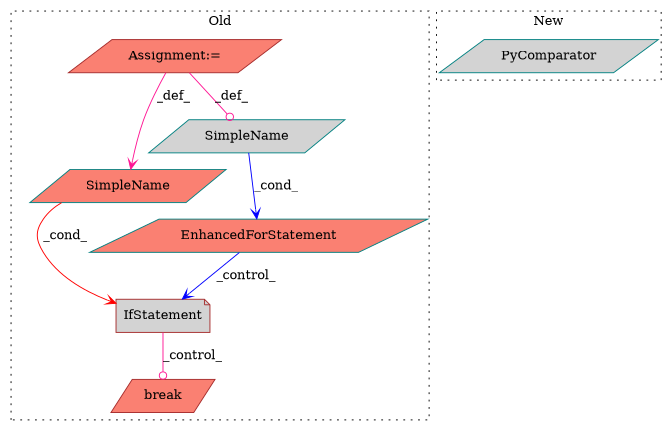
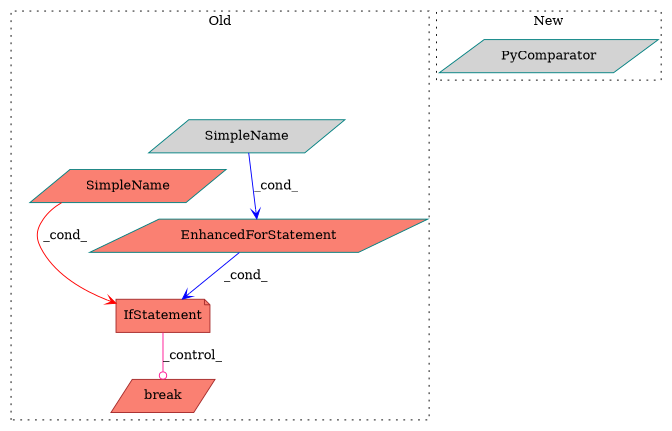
  digraph {
    node [a=42 color=teal fillcolor=salmon shape=parallelogram style=filled]
    edge [arrowhead=vee color=deeppink]
    n1 [a=10 color=brown l=6 label=break s=10264]
-   n2 [a=25 color=brown fillcolor=lightgrey l="12,2" label=IfStatement s="10195,10226" shape=note]
+   n2 [a=25 color=brown l="12,2" label=IfStatement s="10195,10226" shape=note]
    n3 [label=SimpleName]
-   n4 [a=7 color=brown l=1 label="Assignment:=" s=10002]
    n5 [fillcolor=lightgrey l=5 label=SimpleName s=10162]
    n6 [a=70 l="57,2" label=EnhancedForStatement s="10101,10183"]
    n7 [a=113 fillcolor=lightgrey l=24 label=PyComparator s=10482]
    subgraph cluster_1 {
      label=Old
      style=dotted
      n1
      n2
      n3
-     n4
      n5
      n6
    }
    subgraph cluster_2 {
      label=New
      style=dotted
      n7
    }
    n2 -> n1 [arrowhead=odot label=_control_]
    n3 -> n2 [color=red label=_cond_]
-   n4 -> n3 [label=_def_]
-   n4 -> n5 [arrowhead=odot label=_def_]
    n5 -> n6 [color=blue label=_cond_]
-   n6 -> n2 [color=blue label=_control_]
+   n6 -> n2 [color=blue label=_cond_]
  }
